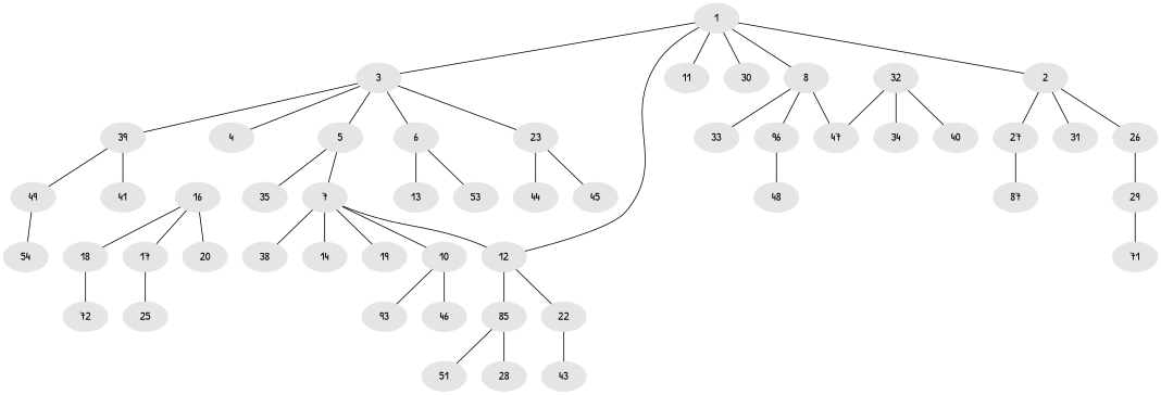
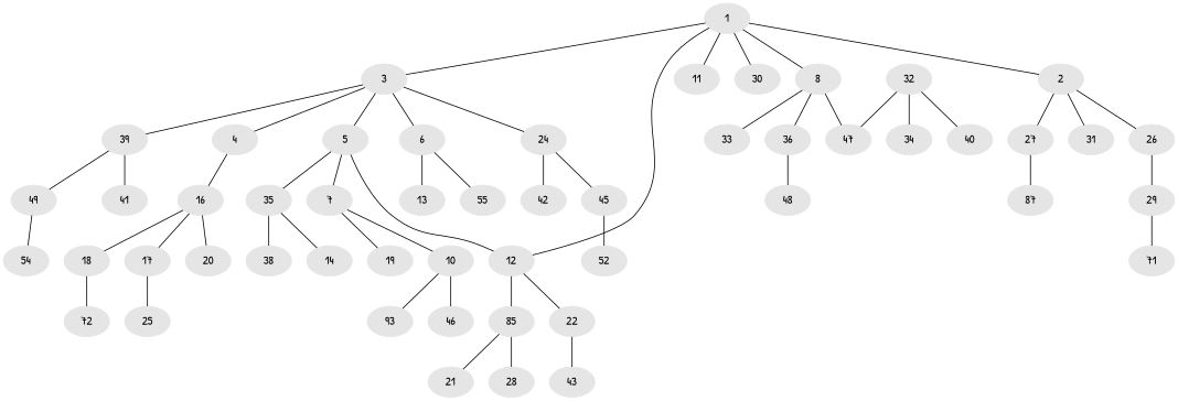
  graph {
    fontname="Patrick Hand"
    node [color=gray90 fontname="Patrick Hand" style=filled]
    edge [fontname="Patrick Hand"]
    1
    2
    3
    8
    11
    12
    30
    26
    27
    31
    4
    5
    6
-   24 [label=23]
+   24
    39
    33
-   36 [label=96]
+   36
    47
    n19 [label=85]
    22
    29
    n22 [label=87]
    32
    34
    40
    16
    7
    35
    13
-   53
-   44
+   53 [label=55]
+   44 [label=42]
    45
    41
    49
    18
    17
    20
    10
    14
    19
    38
    n42 [label=93]
    46
    48
    n45 [label=72]
-   21 [label=51]
+   21
    28
    43
    25
+   52
    n51 [label=71]
    n52 [label=54]
    1 -- 2
    1 -- 3
    1 -- 8
    1 -- 11
    1 -- 12
    1 -- 30
    2 -- 26
    2 -- 27
    2 -- 31
    3 -- 4
    3 -- 5
    3 -- 6
    3 -- 24
    3 -- 39
    8 -- 33
    8 -- 36
    8 -- 47
    12 -- n19
    12 -- 22
    26 -- 29
    27 -- n22
-   7 -- 12
+   4 -- 16
+   5 -- 12
    5 -- 7
    5 -- 35
    6 -- 13
    6 -- 53
    24 -- 44
    24 -- 45
    39 -- 41
    39 -- 49
    36 -- 48
    n19 -- 21
    n19 -- 28
    22 -- 43
    29 -- n51
    32 -- 47
    32 -- 34
    32 -- 40
    16 -- 18
    16 -- 17
    16 -- 20
    7 -- 10
-   7 -- 14
+   35 -- 14
    7 -- 19
-   7 -- 38
+   35 -- 38
+   45 -- 52
    49 -- n52
    18 -- n45
    17 -- 25
    10 -- n42
    10 -- 46
  }
